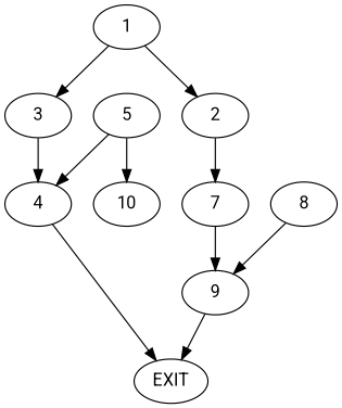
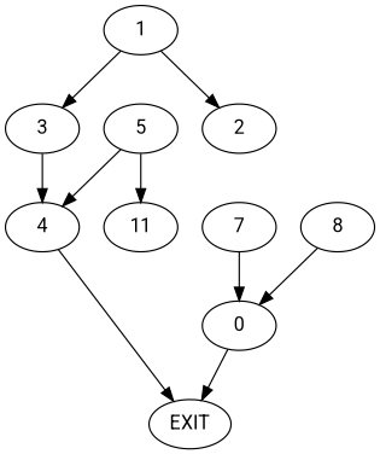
  digraph {
    fontname=Roboto
    node [fontname=Roboto]
    edge [fontname=Roboto]
    1
    2
    3
    n4 [label=EXIT]
    7
    4
-   9
+   9 [label=0]
    5
-   10
+   10 [label=11]
    8
    1 -> 2
    1 -> 3
-   2 -> 7
    3 -> 4
    7 -> 9
    4 -> n4
    9 -> n4
    5 -> 4
    5 -> 10
    8 -> 9
  }
